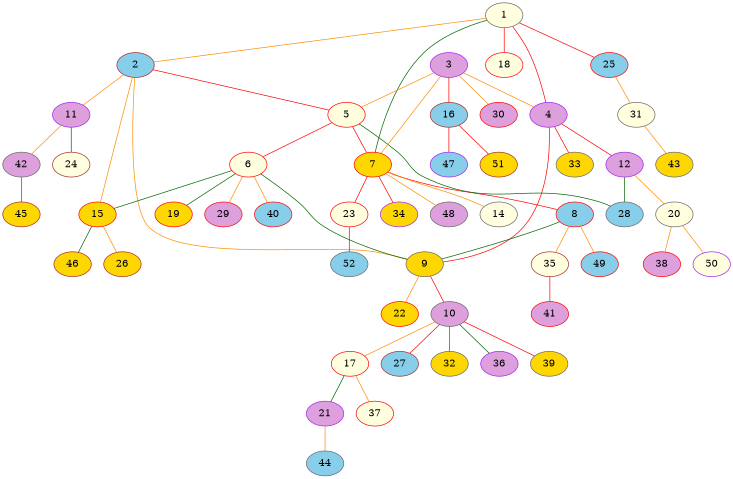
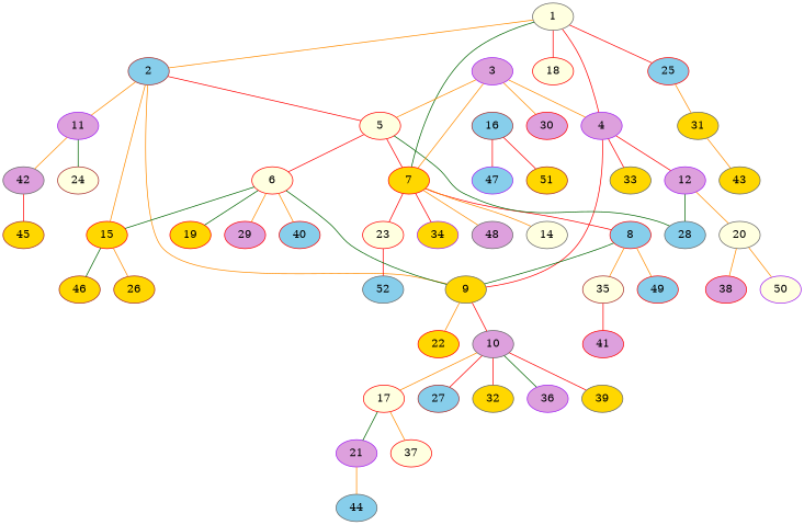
  graph {
    node [color=red fillcolor=gold style=filled]
    edge [color=darkorange]
    1 [color=gray40 fillcolor=lightyellow]
    2 [color=brown fillcolor=skyblue]
    4 [color=purple fillcolor=plum]
    7
    18 [fillcolor=lightyellow]
    25 [fillcolor=skyblue]
    5 [fillcolor=lightyellow]
    9 [color=gray40]
    11 [color=purple fillcolor=plum]
    15
    12 [color=purple fillcolor=plum]
    33 [color=gray40]
    8 [fillcolor=skyblue]
    14 [color=gray40 fillcolor=lightyellow]
    23 [fillcolor=lightyellow]
    34 [color=purple]
    48 [color=gray40 fillcolor=plum]
-   31 [color=gray40 fillcolor=lightyellow]
+   31 [color=gray40]
    6 [fillcolor=lightyellow]
    28 [color=gray40 fillcolor=skyblue]
    10 [color=gray40 fillcolor=plum]
    22
    24 [color=brown fillcolor=lightyellow]
    42 [color=gray40 fillcolor=plum]
    26 [color=brown]
    46 [color=brown]
    3 [color=purple fillcolor=plum]
    16 [color=brown fillcolor=skyblue]
    30 [fillcolor=plum]
    47 [color=purple fillcolor=skyblue]
    51 [color=brown]
    20 [color=gray40 fillcolor=lightyellow]
    19
    29 [fillcolor=plum]
    40 [fillcolor=skyblue]
    35 [color=brown fillcolor=lightyellow]
    49 [fillcolor=skyblue]
    52 [color=gray40 fillcolor=skyblue]
    41 [fillcolor=plum]
    17 [fillcolor=lightyellow]
    27 [color=brown fillcolor=skyblue]
    32 [color=gray40]
    36 [color=purple fillcolor=plum]
    39 [color=gray40]
    21 [color=purple fillcolor=plum]
    37 [fillcolor=lightyellow]
    45 [color=brown]
    38 [fillcolor=plum]
    50 [color=purple fillcolor=lightyellow]
    44 [color=gray40 fillcolor=skyblue]
    43 [color=gray40]
    1 -- 2
    1 -- 4 [color=red]
    1 -- 7 [color=darkgreen]
    1 -- 18 [color=red]
    1 -- 25 [color=red]
    2 -- 5 [color=red]
    2 -- 9
    2 -- 11
    2 -- 15
    4 -- 9 [color=red]
    4 -- 12 [color=red]
    4 -- 33 [color=red]
    7 -- 8 [color=red]
    7 -- 14
    7 -- 23 [color=red]
    7 -- 34 [color=red]
    7 -- 48
    25 -- 31
    5 -- 7 [color=red]
    5 -- 6 [color=red]
    5 -- 28 [color=darkgreen]
    9 -- 10 [color=red]
    9 -- 22
    11 -- 24 [color=darkgreen]
    11 -- 42
    15 -- 26
    15 -- 46 [color=darkgreen]
    12 -- 28 [color=darkgreen]
    12 -- 20
    8 -- 9 [color=darkgreen]
    8 -- 35
    8 -- 49
    23 -- 52 [color=red]
    31 -- 43
    6 -- 9 [color=darkgreen]
    6 -- 15 [color=darkgreen]
    6 -- 19 [color=darkgreen]
    6 -- 29
    6 -- 40
    10 -- 17
    10 -- 27 [color=red]
    10 -- 32 [color=red]
    10 -- 36 [color=darkgreen]
    10 -- 39 [color=red]
    42 -- 45 [color=red]
    3 -- 4
    3 -- 7
    3 -- 5
-   3 -- 16 [color=red]
    3 -- 30
    16 -- 47 [color=red]
    16 -- 51 [color=red]
    20 -- 38
    20 -- 50
    35 -- 41 [color=red]
    17 -- 21 [color=darkgreen]
    17 -- 37
    21 -- 44
  }
